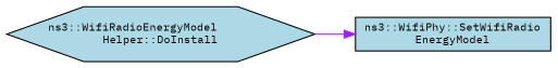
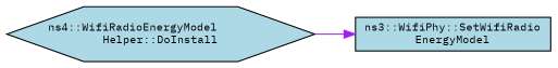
  digraph {
    rankdir=RL
    fontname="IBM Plex Mono"
    node [color=black fillcolor=lightblue fontname="IBM Plex Mono" fontsize=10 style=filled]
    n1 [fontcolor=black height=0.2 label="ns3::WifiPhy::SetWifiRadio\lEnergyModel" shape=box width=0.4]
-   n2 [height=0.2 label="ns3::WifiRadioEnergyModel\lHelper::DoInstall" shape=hexagon width=0.4]
+   n2 [height=0.2 label="ns4::WifiRadioEnergyModel\lHelper::DoInstall" shape=hexagon width=0.4]
    n1 -> n2 [color=purple dir=back fontname="IBM Plex Mono" fontsize=10 labelfontname=Helvetica labelfontsize=10 style=solid]
  }
